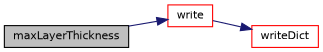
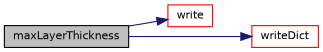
  digraph {
    rankdir=LR
    node [color=red fontname=Helvetica fontsize=10 shape=record]
    edge [color=midnightblue fontname=Helvetica fontsize=10 labelfontname=Helvetica labelfontsize=10 style=solid]
    n1 [color=black fillcolor=grey75 fontcolor=black height=0.2 label=maxLayerThickness style=filled width=0.4]
    n2 [height=0.2 label=write width=0.4]
    n3 [height=0.2 label=writeDict width=0.4]
    n1 -> n2
-   n2 -> n3
+   n1 -> n3
  }
